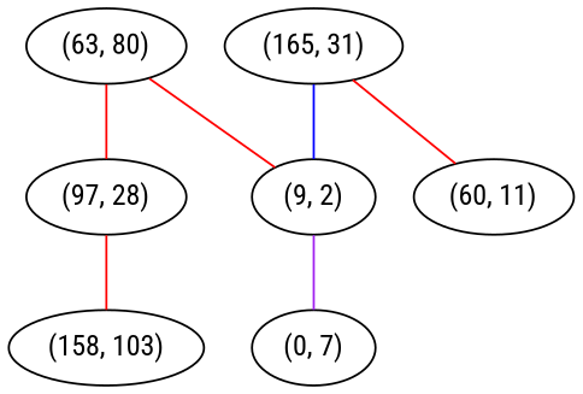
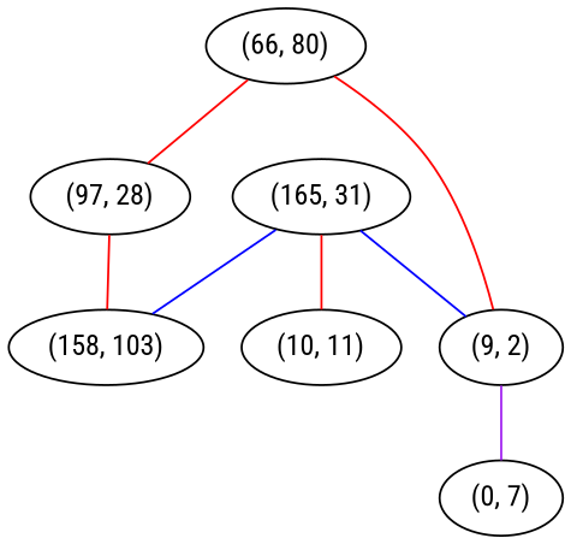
  graph {
    fontname="Roboto Condensed"
    node [fontname="Roboto Condensed"]
    edge [color=red fontname="Roboto Condensed" weight=1]
-   "(66, 80)" [label="(63, 80)"]
+   "(66, 80)"
    "(9, 2)"
    "(97, 28)"
    n4 [label="(0, 7)"]
    "(158, 103)"
    "(165, 31)"
-   "(10, 11)" [label="(60, 11)"]
+   "(10, 11)"
    "(66, 80)" -- "(9, 2)"
    "(66, 80)" -- "(97, 28)"
    "(9, 2)" -- n4 [color=purple weight=4]
    "(97, 28)" -- "(158, 103)"
    "(165, 31)" -- "(9, 2)" [color=blue weight=3]
+   "(165, 31)" -- "(158, 103)" [color=blue weight=3]
    "(165, 31)" -- "(10, 11)"
  }
